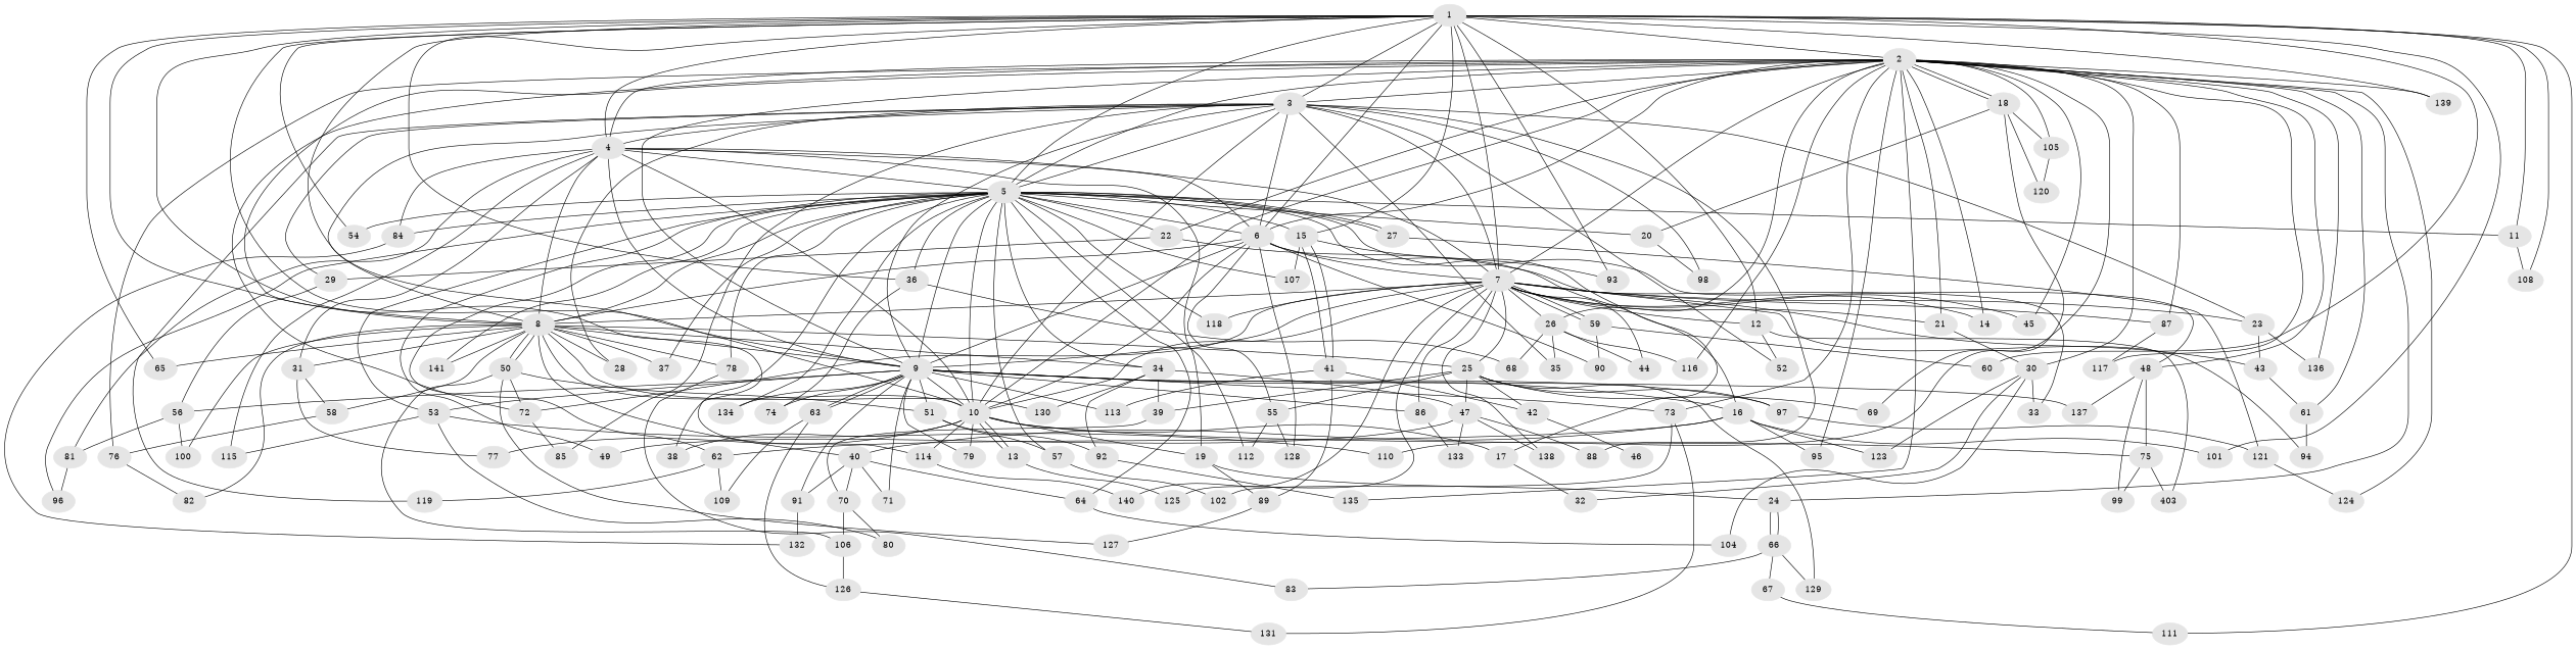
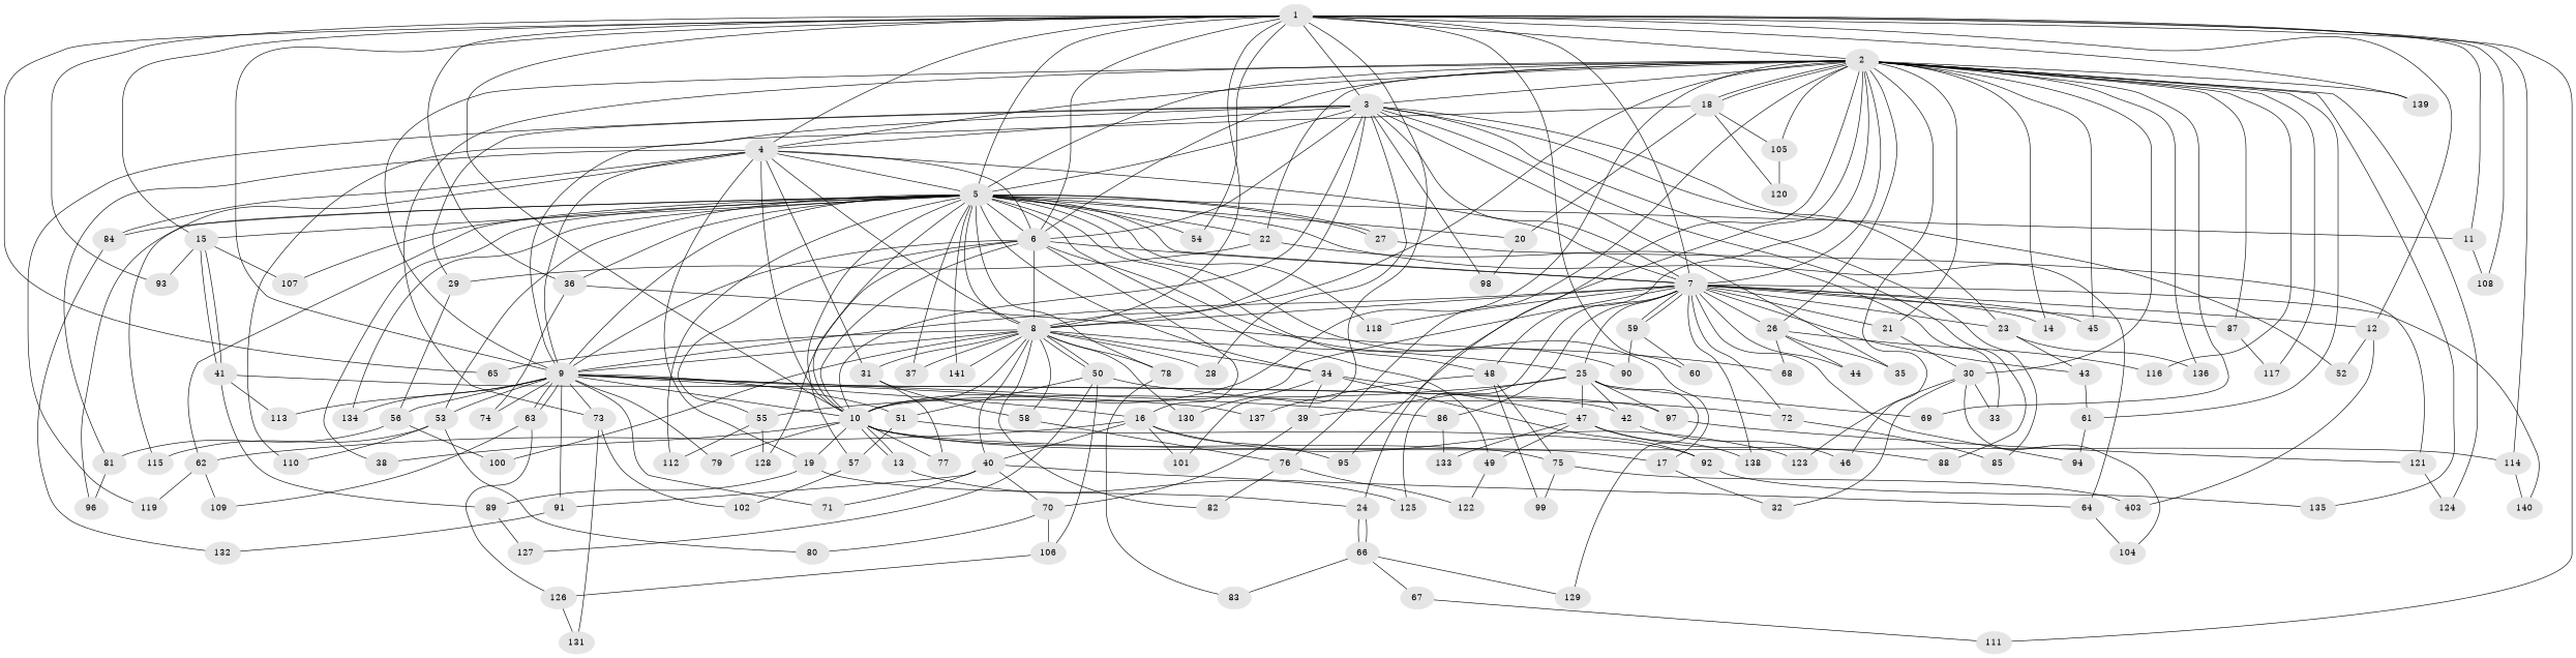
  graph {
    node [color=gray90 style=filled]
    1
    2
    3
    4
    5
    6
    7
    8
    9
    10
    11
    12
    15
    36
    54
    60
    65
    93
    101
    108
    111
    114
    139
    14
    18
    21
    22
    24
    26
    30
    45
    46
    48
    61
    69
    73
    76
    87
    95
    105
    116
    117
    124
    135
    136
    23
    28
    29
    35
    52
    85
    88
    98
    119
    19
    31
    81
    84
    115
    17
    20
    27
    34
    37
    38
    49
    53
    57
    62
    64
    78
    96
    107
    112
    118
    134
    141
    16
    55
    90
    128
    25
    43
    44
    59
    72
    86
    94
    125
    138
    140
    40
    50
    58
    82
    100
    130
    51
    56
    63
    71
    74
    79
    91
    97
    113
    137
    13
    75
    77
    n111 [label=403]
    41
    68
    110
    120
    33
    66
    123
    32
    104
    99
    102
    131
+   122
    89
    132
    121
    39
    47
    92
    80
    109
    83
    42
    129
    133
    70
    106
    127
    126
    67
    1 -- 2
    1 -- 3
    1 -- 4
    1 -- 5
    1 -- 6
    1 -- 7
    1 -- 8
    1 -- 9
    1 -- 10
    1 -- 11
    1 -- 12
    1 -- 15
    1 -- 36
    1 -- 54
    1 -- 60
    1 -- 65
    1 -- 93
    1 -- 101
    1 -- 108
    1 -- 111
    1 -- 114
    1 -- 139
    2 -- 3
    2 -- 4
    2 -- 5
    2 -- 6
    2 -- 7
    2 -- 8
    2 -- 9
    2 -- 10
    2 -- 139
    2 -- 14
    2 -- 18
    2 -- 18
    2 -- 21
    2 -- 22
    2 -- 24
    2 -- 26
    2 -- 30
    2 -- 45
-   2 -- 72
+   2 -- 46
    2 -- 48
    2 -- 61
    2 -- 69
    2 -- 73
    2 -- 76
    2 -- 87
    2 -- 95
    2 -- 105
    2 -- 116
    2 -- 117
    2 -- 124
    2 -- 135
    2 -- 136
    3 -- 4
    3 -- 5
    3 -- 6
    3 -- 7
    3 -- 8
    3 -- 9
    3 -- 10
    3 -- 23
    3 -- 28
    3 -- 29
    3 -- 35
    3 -- 52
    3 -- 85
    3 -- 88
    3 -- 98
    3 -- 119
    4 -- 5
    4 -- 6
    4 -- 7
    4 -- 8
    4 -- 9
    4 -- 10
    4 -- 19
    4 -- 31
    4 -- 81
    4 -- 84
    4 -- 115
    5 -- 6
+   5 -- 7
    5 -- 8
    5 -- 9
    5 -- 10
    5 -- 11
    5 -- 15
    5 -- 36
    5 -- 54
    5 -- 22
    5 -- 48
    5 -- 84
    5 -- 17
    5 -- 20
    5 -- 27
    5 -- 27
    5 -- 34
    5 -- 37
    5 -- 38
    5 -- 49
    5 -- 53
    5 -- 57
    5 -- 62
    5 -- 64
    5 -- 78
    5 -- 96
    5 -- 107
    5 -- 112
    5 -- 118
    5 -- 134
    5 -- 141
    6 -- 7
    6 -- 8
    6 -- 9
    6 -- 10
    6 -- 16
    6 -- 55
    6 -- 90
    6 -- 128
    7 -- 8
    7 -- 9
    7 -- 10
    7 -- 12
    7 -- 14
    7 -- 21
    7 -- 26
    7 -- 45
    7 -- 87
    7 -- 23
    7 -- 118
    7 -- 25
    7 -- 43
    7 -- 44
    7 -- 59
    7 -- 59
    7 -- 72
    7 -- 86
    7 -- 94
    7 -- 125
    7 -- 138
    7 -- 140
    8 -- 9
    8 -- 10
    8 -- 65
    8 -- 28
    8 -- 31
    8 -- 34
    8 -- 37
    8 -- 78
    8 -- 141
    8 -- 25
    8 -- 40
    8 -- 50
    8 -- 50
    8 -- 58
    8 -- 82
    8 -- 100
    8 -- 130
    9 -- 10
    9 -- 73
    9 -- 53
    9 -- 134
    9 -- 16
    9 -- 86
    9 -- 51
    9 -- 56
    9 -- 63
    9 -- 63
    9 -- 71
    9 -- 74
    9 -- 79
    9 -- 91
    9 -- 97
    9 -- 113
    9 -- 137
    10 -- 114
    10 -- 19
    10 -- 17
    10 -- 38
    10 -- 79
    10 -- 13
    10 -- 13
    10 -- 75
    10 -- 77
    11 -- 108
    12 -- 52
    12 -- n111
    15 -- 93
    15 -- 107
    15 -- 41
    15 -- 41
    36 -- 74
    36 -- 68
    114 -- 140
    18 -- 105
    18 -- 20
    18 -- 110
    18 -- 120
    21 -- 30
    22 -- 29
    22 -- 33
    24 -- 66
    24 -- 66
    26 -- 116
    26 -- 35
    26 -- 44
    26 -- 68
    30 -- 33
    30 -- 123
    30 -- 32
    30 -- 104
    48 -- 137
    48 -- 75
    48 -- 99
    61 -- 94
    73 -- 102
    73 -- 131
    76 -- 82
+   76 -- 122
    87 -- 117
    105 -- 120
    23 -- 136
    23 -- 43
    29 -- 56
    19 -- 24
    19 -- 89
    31 -- 58
    31 -- 77
    81 -- 96
    84 -- 132
    17 -- 32
    20 -- 98
    27 -- 121
    34 -- 130
    34 -- 39
    34 -- 47
    34 -- 92
+   49 -- 122
    53 -- 115
    53 -- 110
    53 -- 80
    57 -- 102
    62 -- 119
    62 -- 109
    64 -- 104
    78 -- 83
    16 -- 101
    16 -- 95
    16 -- 62
    16 -- 40
    16 -- 123
    55 -- 112
    55 -- 128
    25 -- 69
    25 -- 55
    25 -- 97
    25 -- 39
    25 -- 47
    25 -- 42
    25 -- 129
    43 -- 61
    59 -- 60
    59 -- 90
    72 -- 85
    86 -- 133
    40 -- 64
    40 -- 71
    40 -- 91
    40 -- 70
    50 -- 72
    50 -- 51
    50 -- 106
    50 -- 127
    58 -- 76
    51 -- 57
    51 -- 92
    56 -- 81
    56 -- 100
    63 -- 109
    63 -- 126
    91 -- 132
    97 -- 121
    13 -- 125
    75 -- n111
    75 -- 99
    41 -- 113
    41 -- 89
    41 -- 42
    66 -- 83
    66 -- 129
    66 -- 67
    89 -- 127
    121 -- 124
    39 -- 70
    47 -- 88
    47 -- 49
    47 -- 138
    47 -- 133
    92 -- 135
    42 -- 46
    70 -- 80
    70 -- 106
    106 -- 126
    126 -- 131
    67 -- 111
  }
